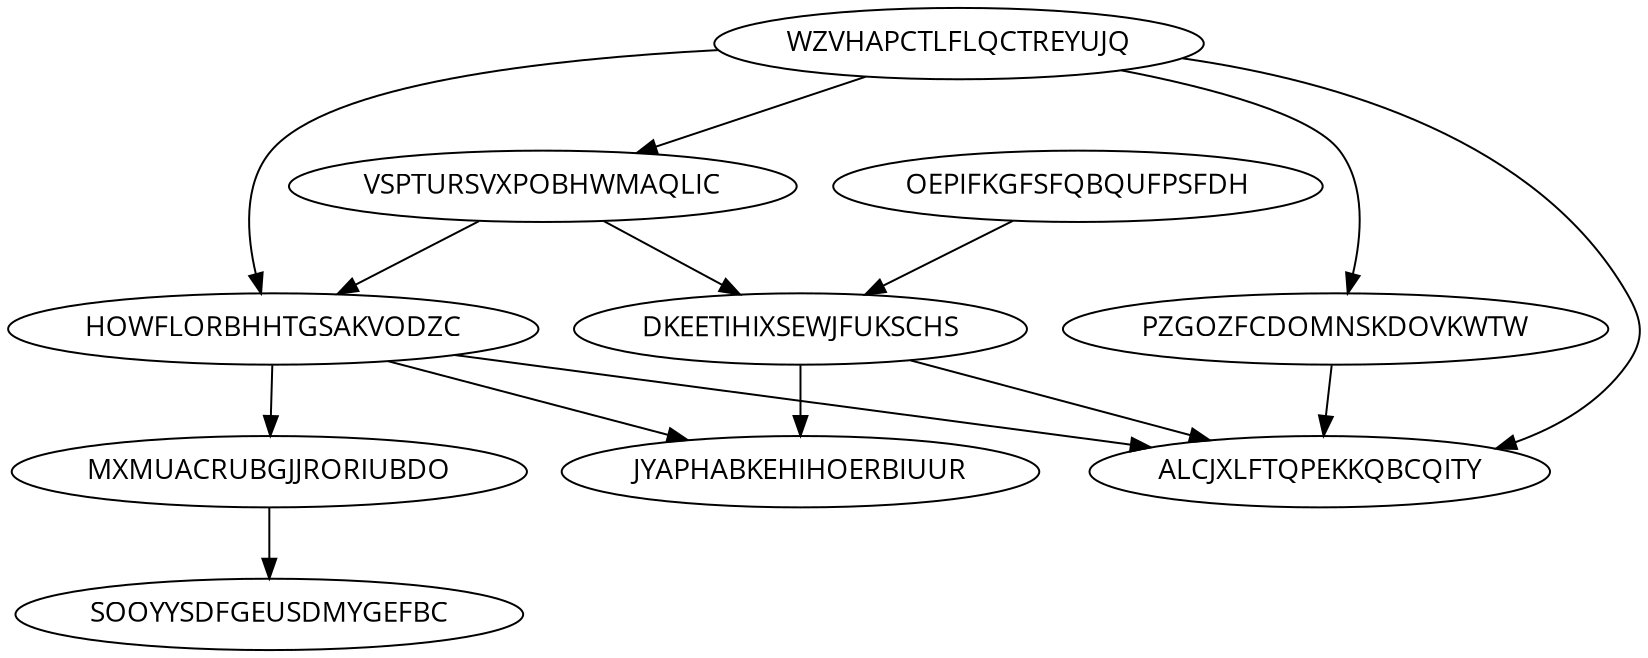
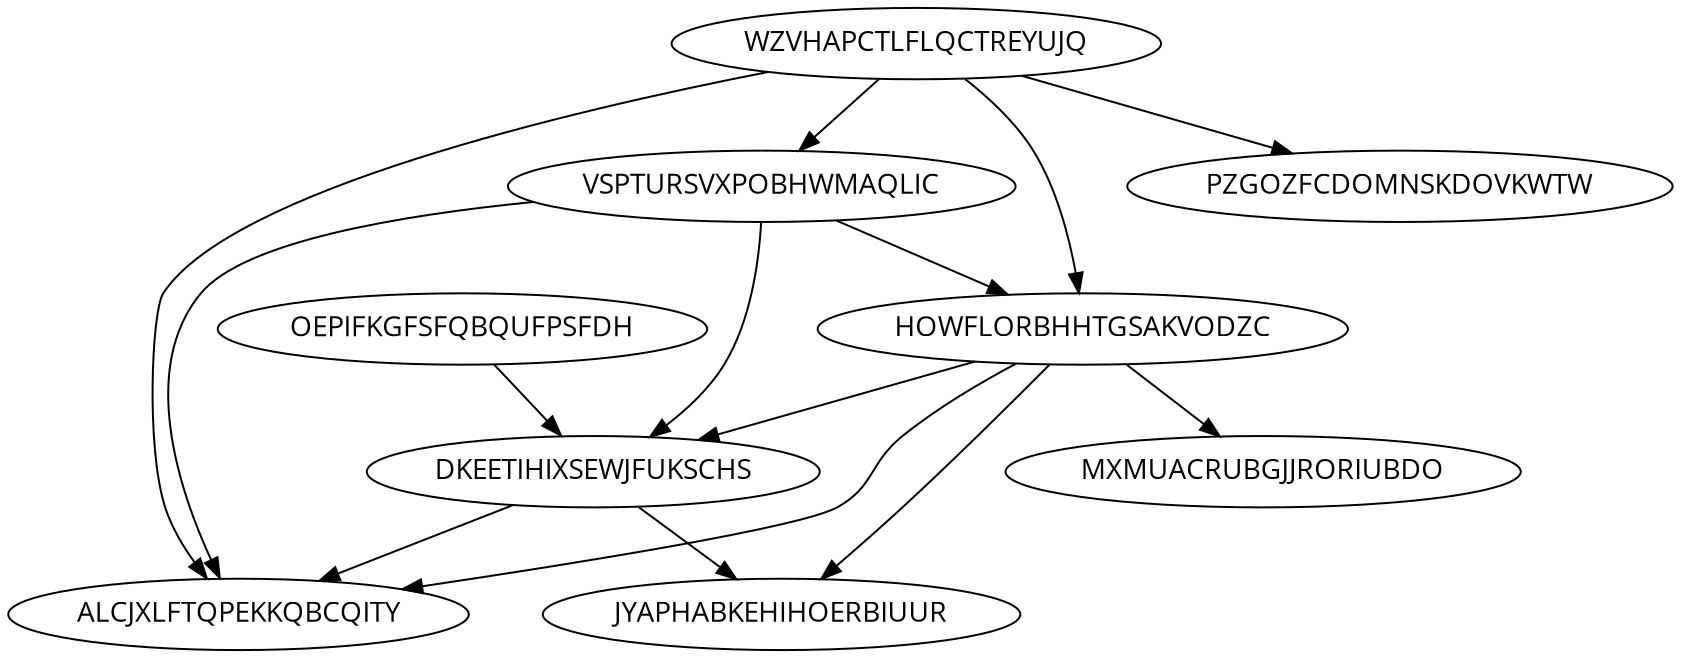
  digraph {
    fontname="Open Sans"
    node [Weight=20 fontname="Open Sans"]
    edge [Weight=17 fontname="Open Sans"]
    WZVHAPCTLFLQCTREYUJQ [Weight=10]
    VSPTURSVXPOBHWMAQLIC [Weight=11]
    HOWFLORBHHTGSAKVODZC [Weight=13]
    ALCJXLFTQPEKKQBCQITY [Weight=12]
    PZGOZFCDOMNSKDOVKWTW
    DKEETIHIXSEWJFUKSCHS [Weight=18]
    MXMUACRUBGJJRORIUBDO [Weight=14]
    JYAPHABKEHIHOERBIUUR
-   SOOYYSDFGEUSDMYGEFBC [Weight=15]
    OEPIFKGFSFQBQUFPSFDH
    WZVHAPCTLFLQCTREYUJQ -> VSPTURSVXPOBHWMAQLIC [Weight=20]
    WZVHAPCTLFLQCTREYUJQ -> HOWFLORBHHTGSAKVODZC [Weight=12]
    WZVHAPCTLFLQCTREYUJQ -> ALCJXLFTQPEKKQBCQITY [Weight=16]
    WZVHAPCTLFLQCTREYUJQ -> PZGOZFCDOMNSKDOVKWTW [Weight=10]
    VSPTURSVXPOBHWMAQLIC -> HOWFLORBHHTGSAKVODZC [Weight=13]
-   PZGOZFCDOMNSKDOVKWTW -> ALCJXLFTQPEKKQBCQITY
+   VSPTURSVXPOBHWMAQLIC -> ALCJXLFTQPEKKQBCQITY
    VSPTURSVXPOBHWMAQLIC -> DKEETIHIXSEWJFUKSCHS [Weight=18]
    HOWFLORBHHTGSAKVODZC -> ALCJXLFTQPEKKQBCQITY [Weight=11]
+   HOWFLORBHHTGSAKVODZC -> DKEETIHIXSEWJFUKSCHS [Weight=12]
    HOWFLORBHHTGSAKVODZC -> MXMUACRUBGJJRORIUBDO
    HOWFLORBHHTGSAKVODZC -> JYAPHABKEHIHOERBIUUR
    DKEETIHIXSEWJFUKSCHS -> ALCJXLFTQPEKKQBCQITY [Weight=15]
    DKEETIHIXSEWJFUKSCHS -> JYAPHABKEHIHOERBIUUR [Weight=14]
-   MXMUACRUBGJJRORIUBDO -> SOOYYSDFGEUSDMYGEFBC [Weight=20]
    OEPIFKGFSFQBQUFPSFDH -> DKEETIHIXSEWJFUKSCHS [Weight=19]
  }
